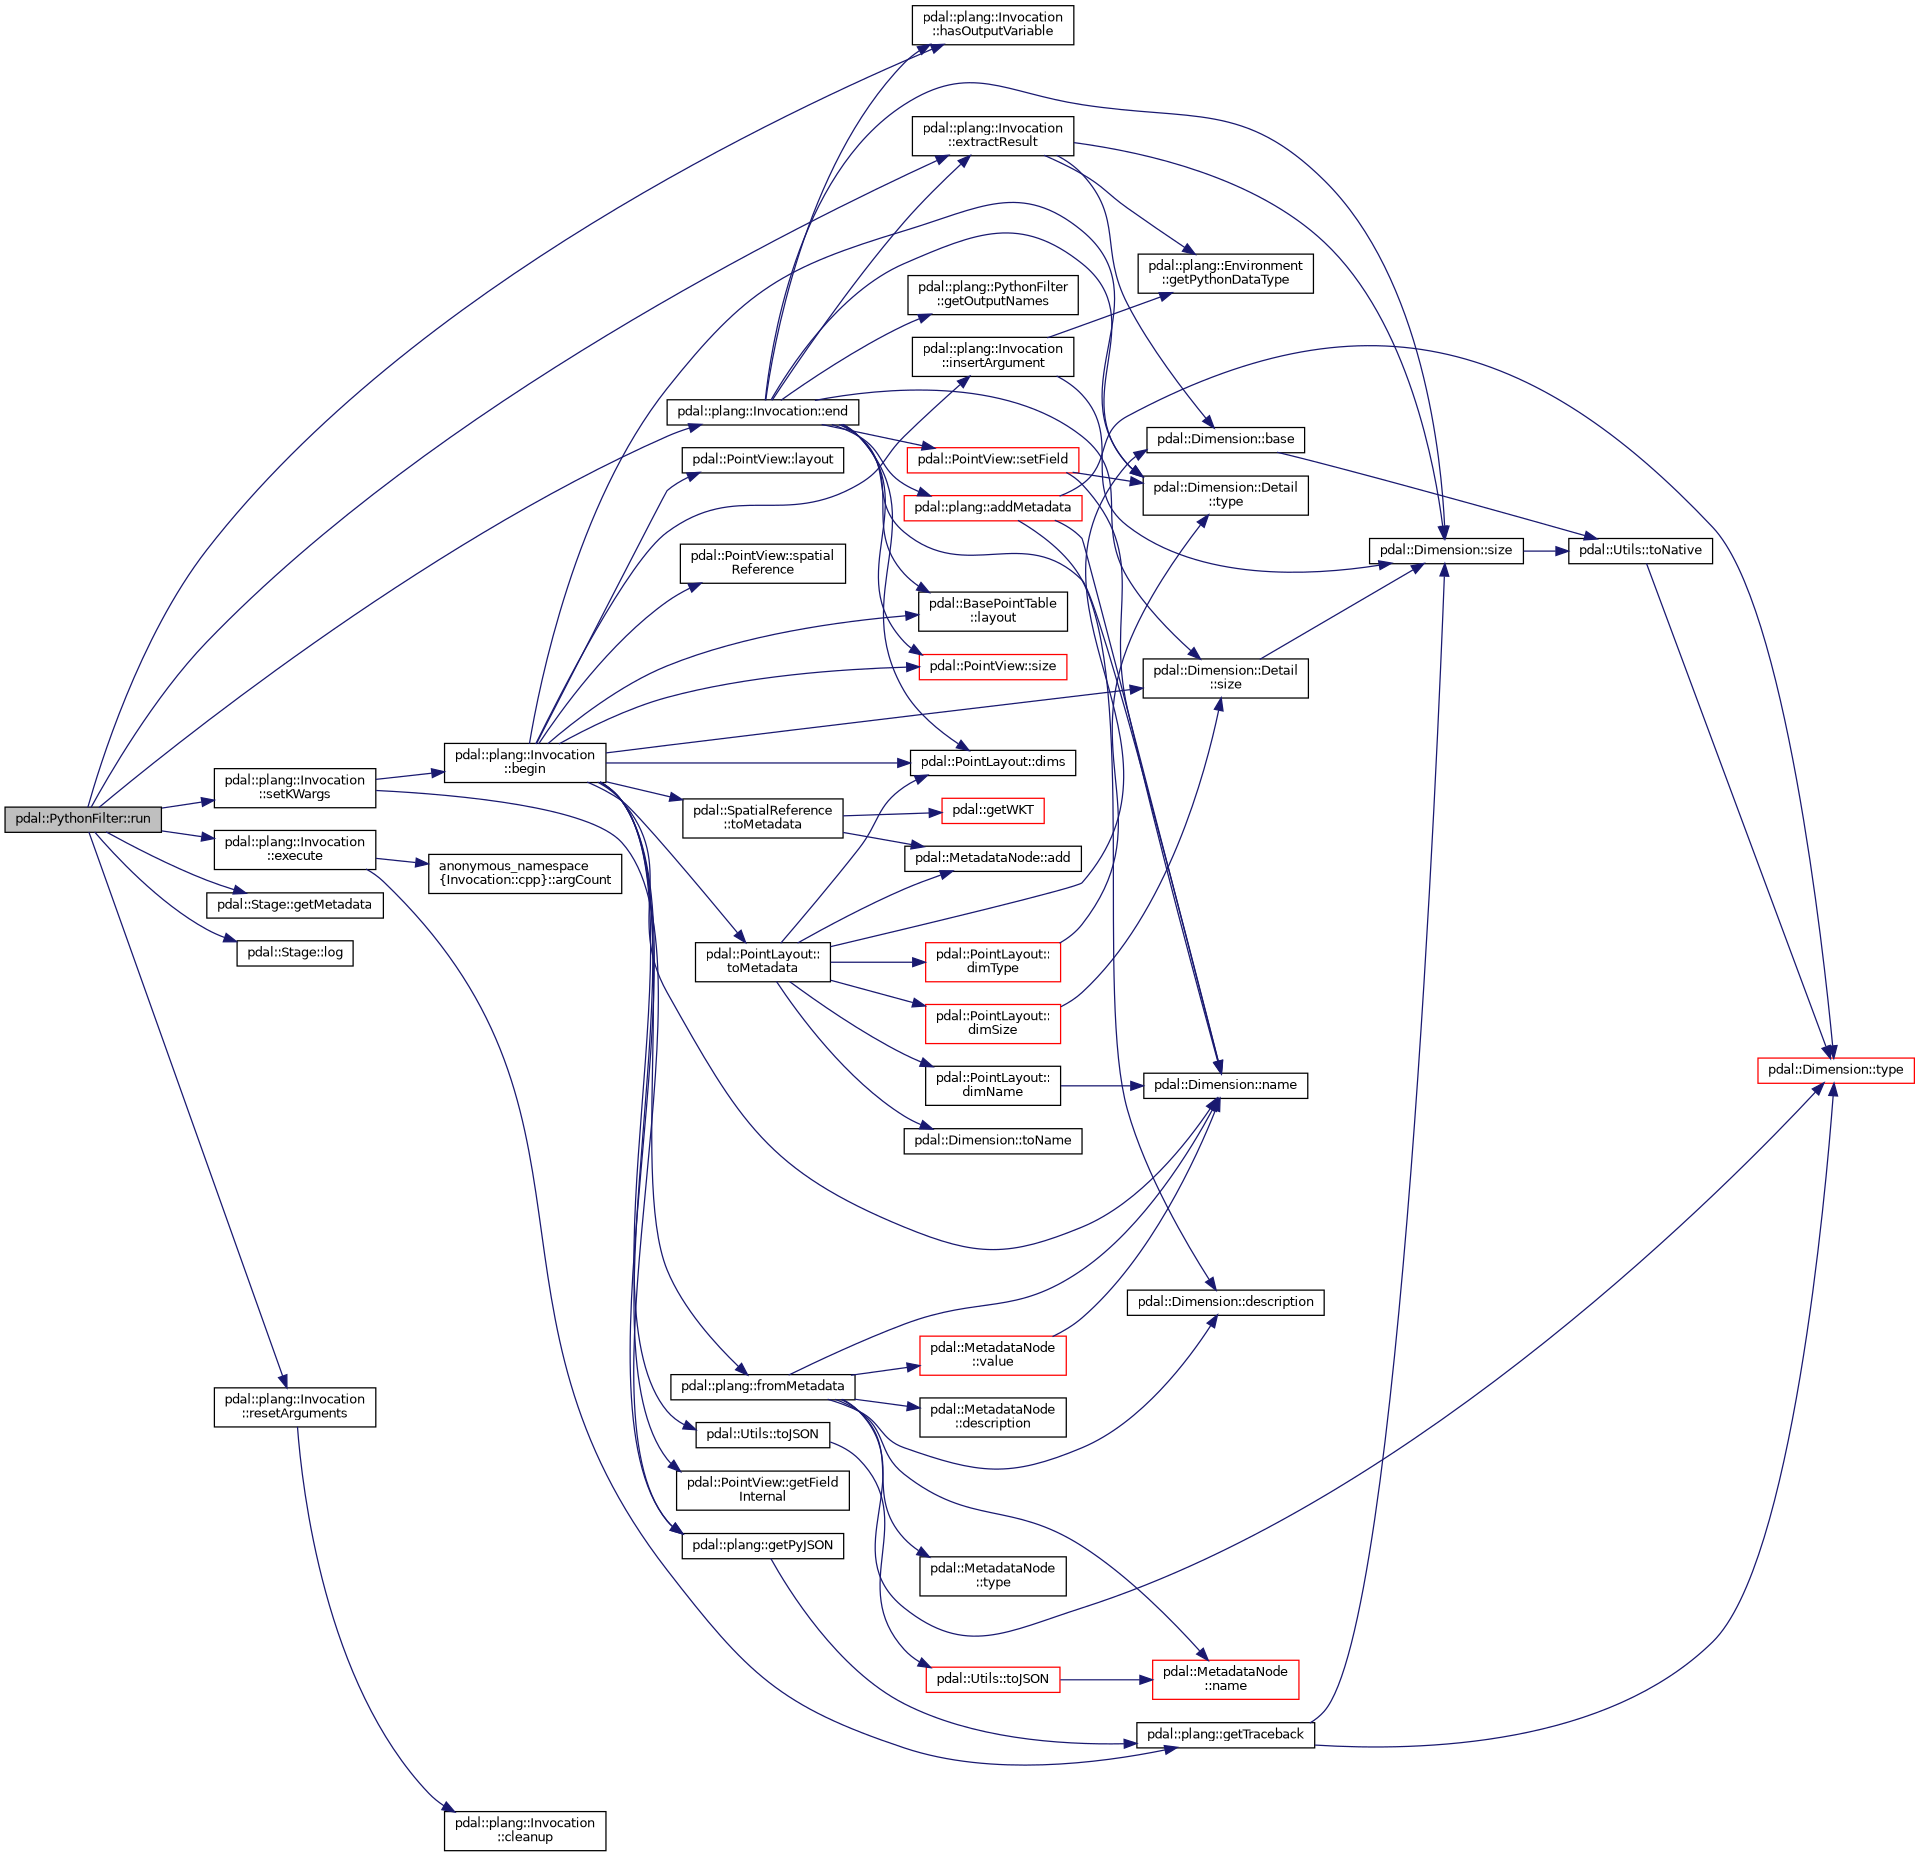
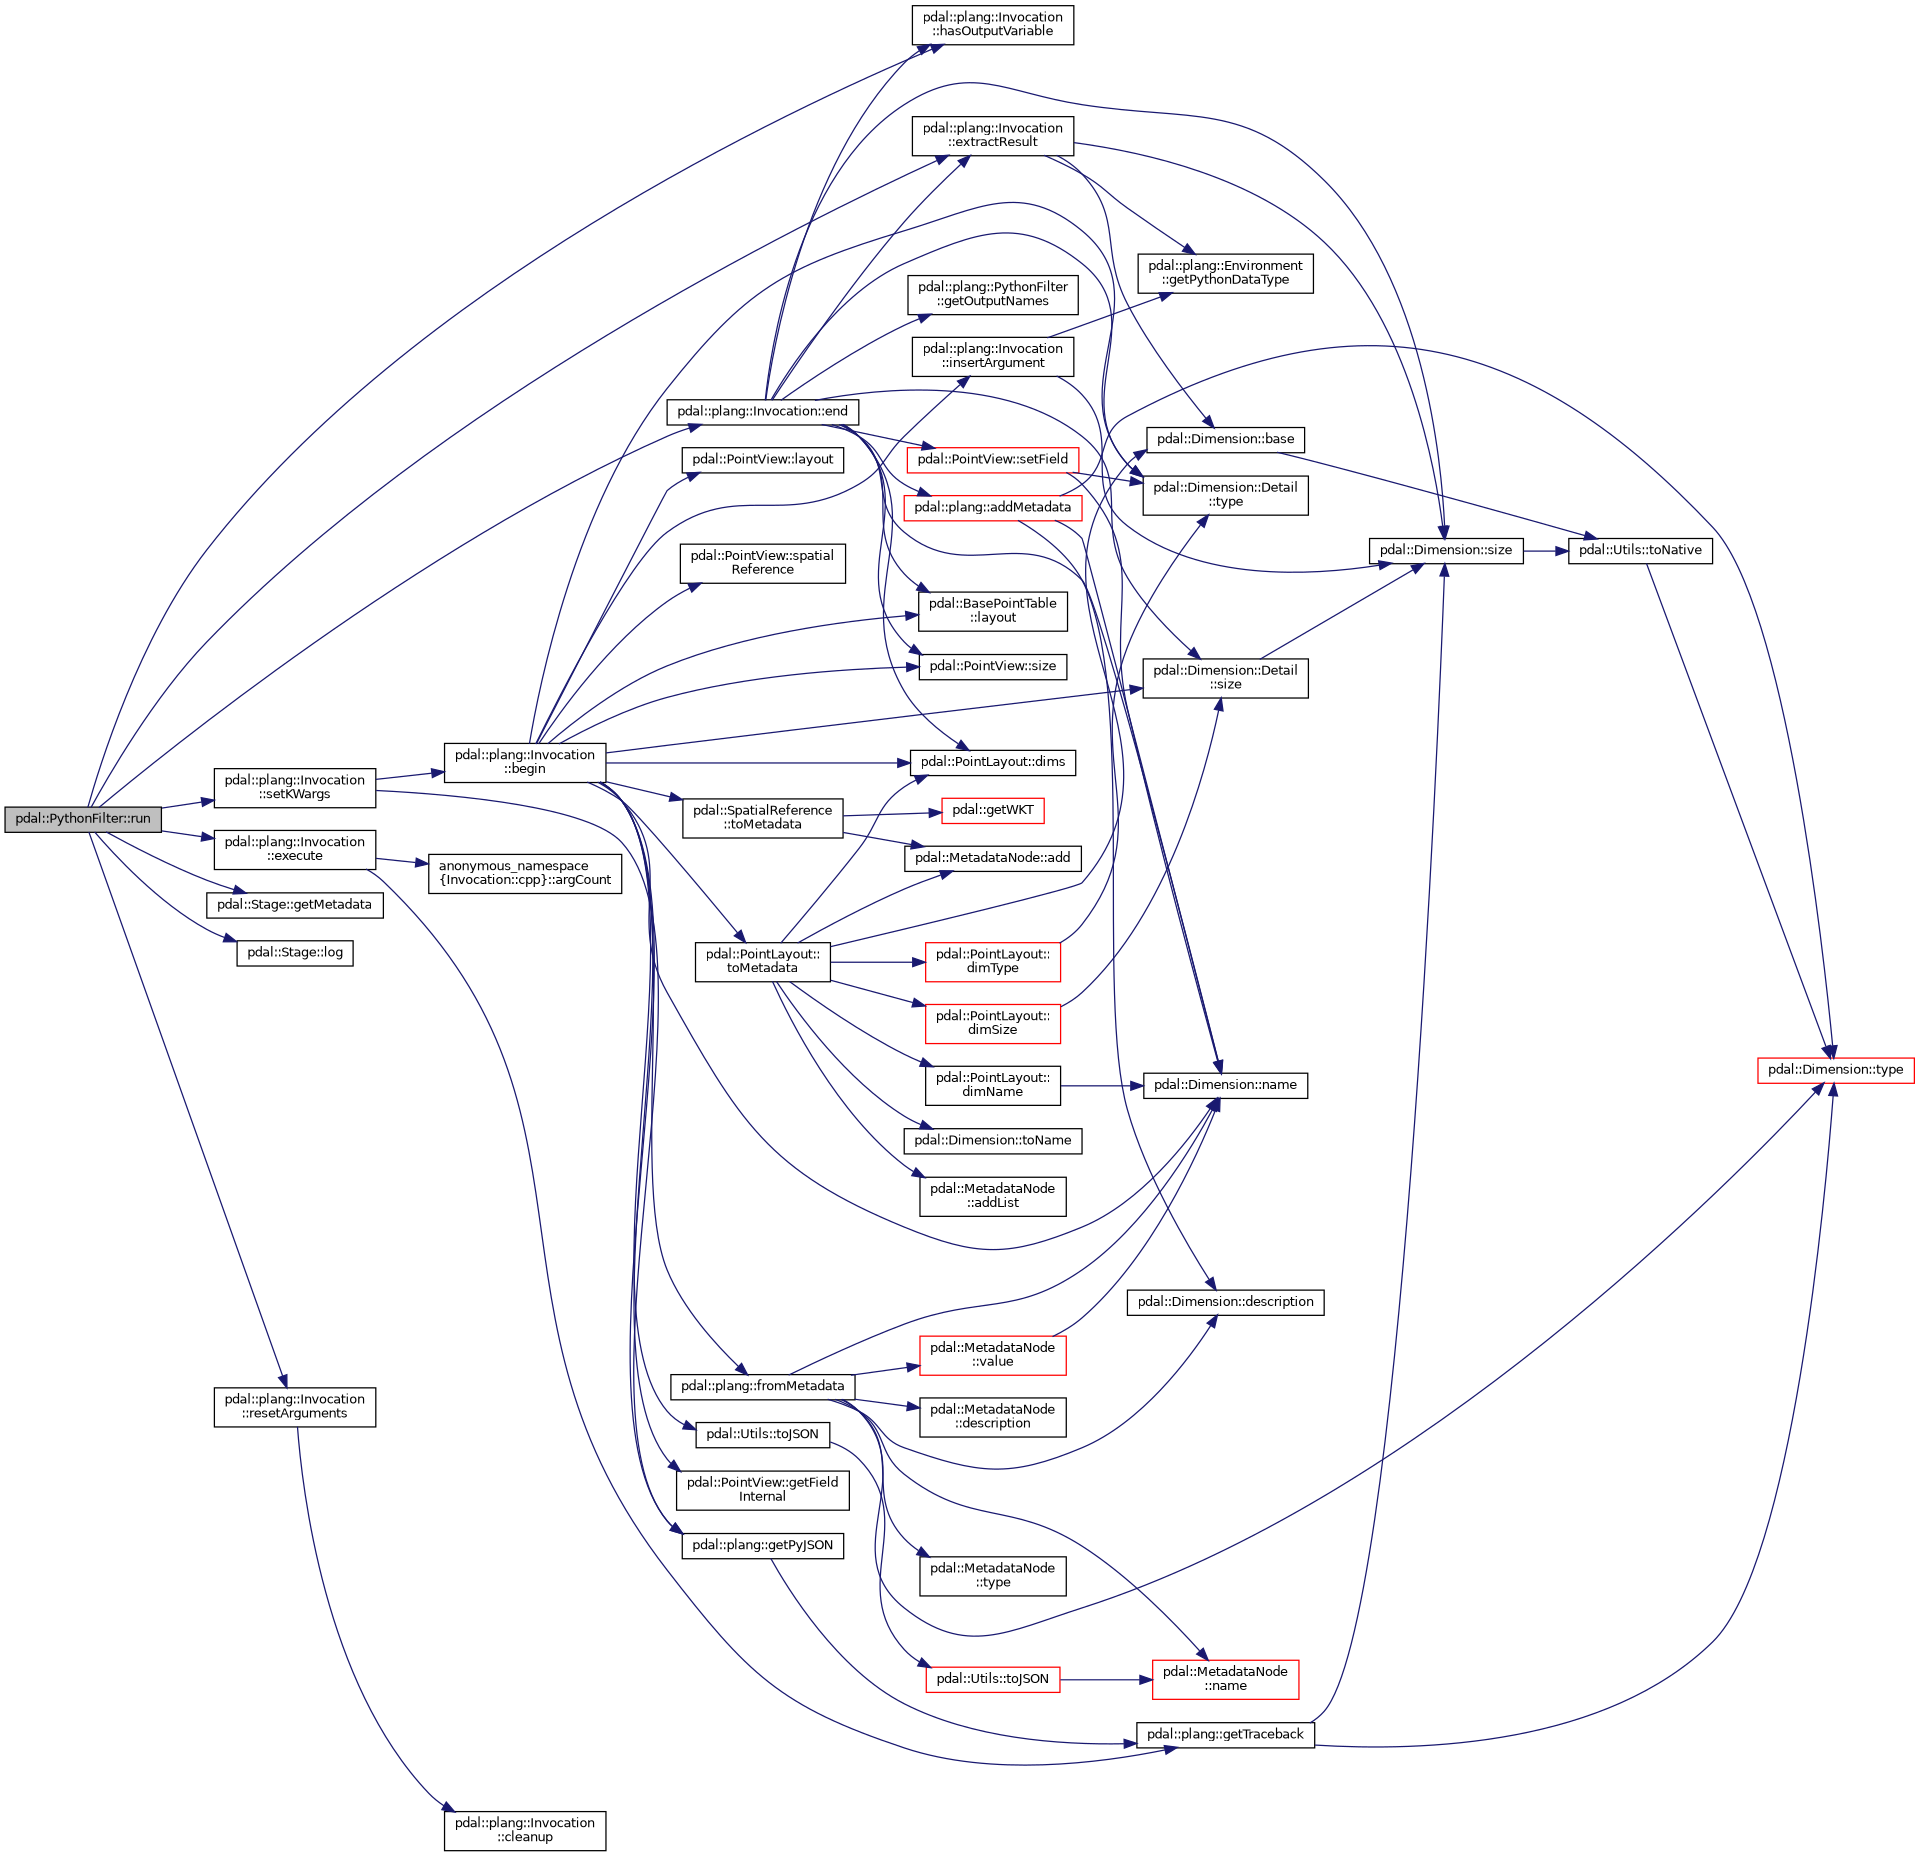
  digraph {
    rankdir=LR
    node [color=black fillcolor=white fontname=Helvetica fontsize=10 shape=record style=filled]
    edge [color=midnightblue fontname=Helvetica fontsize=10 labelfontname=Helvetica labelfontsize=10 style=solid]
    n1 [fillcolor=grey75 fontcolor=black height=0.2 label="pdal::PythonFilter::run" width=0.4]
    n2 [height=0.2 label="pdal::plang::Invocation::end" width=0.4]
    n3 [height=0.2 label="pdal::plang::Invocation\l::hasOutputVariable" width=0.4]
    n4 [height=0.2 label="pdal::plang::Invocation\l::extractResult" width=0.4]
    n5 [height=0.2 label="pdal::plang::Invocation\l::execute" width=0.4]
    n6 [height=0.2 label="pdal::Stage::getMetadata" width=0.4]
    n7 [height=0.2 label="pdal::Stage::log" width=0.4]
    n8 [height=0.2 label="pdal::plang::Invocation\l::resetArguments" width=0.4]
    n9 [height=0.2 label="pdal::plang::Invocation\l::setKWargs" width=0.4]
    n10 [height=0.2 label="pdal::plang::Invocation\l::begin" width=0.4]
    n11 [height=0.2 label="pdal::BasePointTable\l::layout" width=0.4]
    n12 [height=0.2 label="pdal::PointLayout::dims" width=0.4]
    n13 [height=0.2 label="pdal::Dimension::Detail\l::size" width=0.4]
-   n14 [color=red height=0.2 label="pdal::PointView::size" width=0.4]
+   n14 [height=0.2 label="pdal::PointView::size" width=0.4]
    n15 [height=0.2 label="pdal::PointView::getField\lInternal" width=0.4]
    n16 [height=0.2 label="pdal::Dimension::name" width=0.4]
    n17 [height=0.2 label="pdal::plang::Invocation\l::insertArgument" width=0.4]
    n18 [height=0.2 label="pdal::Dimension::Detail\l::type" width=0.4]
    n19 [height=0.2 label="pdal::plang::fromMetadata" width=0.4]
    n20 [height=0.2 label="pdal::PointView::layout" width=0.4]
    n21 [height=0.2 label="pdal::PointLayout::\ltoMetadata" width=0.4]
    n22 [height=0.2 label="pdal::Utils::toJSON" width=0.4]
    n23 [height=0.2 label="pdal::plang::getPyJSON" width=0.4]
    n24 [height=0.2 label="pdal::PointView::spatial\lReference" width=0.4]
    n25 [height=0.2 label="pdal::SpatialReference\l::toMetadata" width=0.4]
    n26 [height=0.2 label="pdal::Dimension::size" width=0.4]
    n27 [height=0.2 label="pdal::plang::PythonFilter\l::getOutputNames" width=0.4]
    n28 [color=red height=0.2 label="pdal::PointView::setField" width=0.4]
    n29 [color=red height=0.2 label="pdal::plang::addMetadata" width=0.4]
    n30 [height=0.2 label="pdal::plang::Environment\l::getPythonDataType" width=0.4]
    n31 [height=0.2 label="pdal::Dimension::base" width=0.4]
    n32 [height=0.2 label="pdal::plang::getTraceback" width=0.4]
    n33 [height=0.2 label="anonymous_namespace\l\{Invocation::cpp\}::argCount" width=0.4]
    n34 [height=0.2 label="pdal::plang::Invocation\l::cleanup" width=0.4]
    n35 [color=red height=0.2 label="pdal::Dimension::type" width=0.4]
    n36 [color=red height=0.2 label="pdal::MetadataNode\l::name" width=0.4]
    n37 [color=red height=0.2 label="pdal::MetadataNode\l::value" width=0.4]
    n38 [height=0.2 label="pdal::MetadataNode\l::type" width=0.4]
    n39 [height=0.2 label="pdal::Dimension::description" width=0.4]
    n40 [height=0.2 label="pdal::MetadataNode\l::description" width=0.4]
    n41 [height=0.2 label="pdal::MetadataNode::add" width=0.4]
+   n42 [height=0.2 label="pdal::MetadataNode\l::addList" width=0.4]
    n43 [height=0.2 label="pdal::PointLayout::\ldimName" width=0.4]
    n44 [color=red height=0.2 label="pdal::PointLayout::\ldimSize" width=0.4]
    n45 [color=red height=0.2 label="pdal::PointLayout::\ldimType" width=0.4]
    n46 [height=0.2 label="pdal::Dimension::toName" width=0.4]
    n47 [color=red height=0.2 label="pdal::Utils::toJSON" width=0.4]
    n48 [color=red height=0.2 label="pdal::getWKT" width=0.4]
    n49 [height=0.2 label="pdal::Utils::toNative" width=0.4]
    n1 -> n2
    n1 -> n3
    n1 -> n4
    n1 -> n5
    n1 -> n6
    n1 -> n7
    n1 -> n8
    n1 -> n9
    n2 -> n3
    n2 -> n4
    n2 -> n11
    n2 -> n12
    n2 -> n13
    n2 -> n14
    n2 -> n16
    n2 -> n18
    n2 -> n26
    n2 -> n27
    n2 -> n28
    n2 -> n29
    n4 -> n26
    n4 -> n30
    n4 -> n31
    n5 -> n32
    n5 -> n33
    n8 -> n34
    n9 -> n10
    n9 -> n23
    n10 -> n11
    n10 -> n12
    n10 -> n13
    n10 -> n14
    n10 -> n15
    n10 -> n16
    n10 -> n17
    n10 -> n18
    n10 -> n19
    n10 -> n20
    n10 -> n21
    n10 -> n22
    n10 -> n23
    n10 -> n24
    n10 -> n25
    n13 -> n26
    n17 -> n26
    n17 -> n30
    n19 -> n16
    n19 -> n35
    n19 -> n36
    n19 -> n37
    n19 -> n38
    n19 -> n39
    n19 -> n40
    n21 -> n12
    n21 -> n31
    n21 -> n41
+   n21 -> n42
    n21 -> n43
    n21 -> n44
    n21 -> n45
    n21 -> n46
    n22 -> n47
    n23 -> n32
    n25 -> n41
    n25 -> n48
    n26 -> n49
    n28 -> n16
    n28 -> n18
    n29 -> n16
    n29 -> n35
    n29 -> n39
    n31 -> n49
    n32 -> n26
    n32 -> n35
    n37 -> n16
    n43 -> n16
    n44 -> n13
    n45 -> n18
    n47 -> n36
    n49 -> n35
  }
